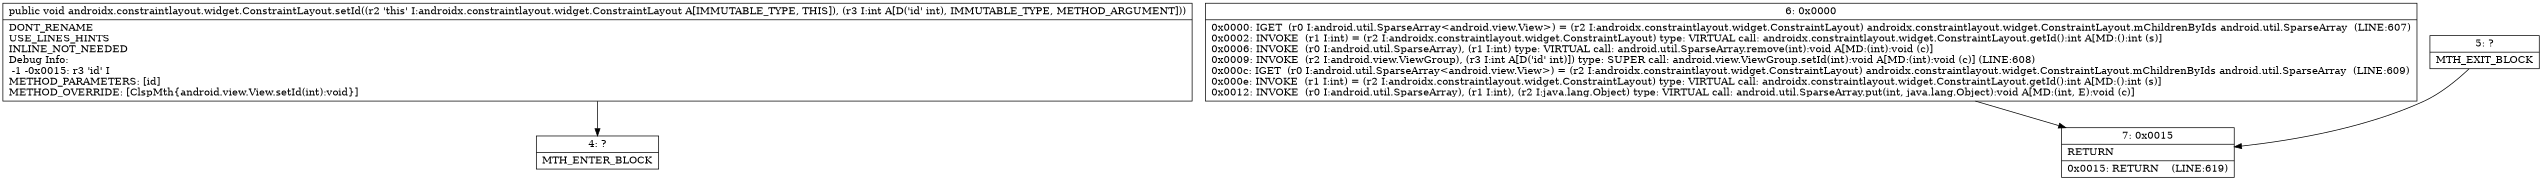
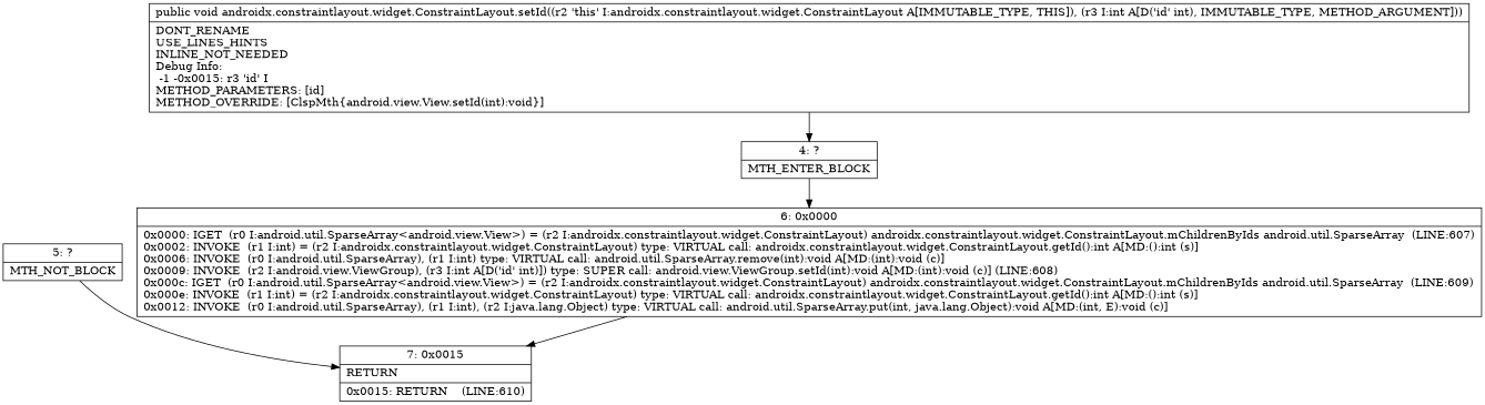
  digraph {
    node [shape=record]
    n1 [label="{4\:\ ?|MTH_ENTER_BLOCK\l}"]
    n2 [label="{6\:\ 0x0000|0x0000: IGET  (r0 I:android.util.SparseArray\<android.view.View\>) = (r2 I:androidx.constraintlayout.widget.ConstraintLayout) androidx.constraintlayout.widget.ConstraintLayout.mChildrenByIds android.util.SparseArray  (LINE:607)\l0x0002: INVOKE  (r1 I:int) = (r2 I:androidx.constraintlayout.widget.ConstraintLayout) type: VIRTUAL call: androidx.constraintlayout.widget.ConstraintLayout.getId():int A[MD:():int (s)]\l0x0006: INVOKE  (r0 I:android.util.SparseArray), (r1 I:int) type: VIRTUAL call: android.util.SparseArray.remove(int):void A[MD:(int):void (c)]\l0x0009: INVOKE  (r2 I:android.view.ViewGroup), (r3 I:int A[D('id' int)]) type: SUPER call: android.view.ViewGroup.setId(int):void A[MD:(int):void (c)] (LINE:608)\l0x000c: IGET  (r0 I:android.util.SparseArray\<android.view.View\>) = (r2 I:androidx.constraintlayout.widget.ConstraintLayout) androidx.constraintlayout.widget.ConstraintLayout.mChildrenByIds android.util.SparseArray  (LINE:609)\l0x000e: INVOKE  (r1 I:int) = (r2 I:androidx.constraintlayout.widget.ConstraintLayout) type: VIRTUAL call: androidx.constraintlayout.widget.ConstraintLayout.getId():int A[MD:():int (s)]\l0x0012: INVOKE  (r0 I:android.util.SparseArray), (r1 I:int), (r2 I:java.lang.Object) type: VIRTUAL call: android.util.SparseArray.put(int, java.lang.Object):void A[MD:(int, E):void (c)]\l}"]
-   n3 [label="{7\:\ 0x0015|RETURN\l|0x0015: RETURN    (LINE:619)\l}"]
-   n4 [label="{5\:\ ?|MTH_EXIT_BLOCK\l}"]
+   n3 [label="{7\:\ 0x0015|RETURN\l|0x0015: RETURN    (LINE:610)\l}"]
+   n4 [label="{5\:\ ?|MTH_NOT_BLOCK\l}"]
    n5 [label="{public void androidx.constraintlayout.widget.ConstraintLayout.setId((r2 'this' I:androidx.constraintlayout.widget.ConstraintLayout A[IMMUTABLE_TYPE, THIS]), (r3 I:int A[D('id' int), IMMUTABLE_TYPE, METHOD_ARGUMENT]))  | DONT_RENAME\lUSE_LINES_HINTS\lINLINE_NOT_NEEDED\lDebug Info:\l  \-1 \-0x0015: r3 'id' I\lMETHOD_PARAMETERS: [id]\lMETHOD_OVERRIDE: [ClspMth\{android.view.View.setId(int):void\}]\l}"]
+   n1 -> n2
    n2 -> n3
    n4 -> n3
    n5 -> n1
  }
